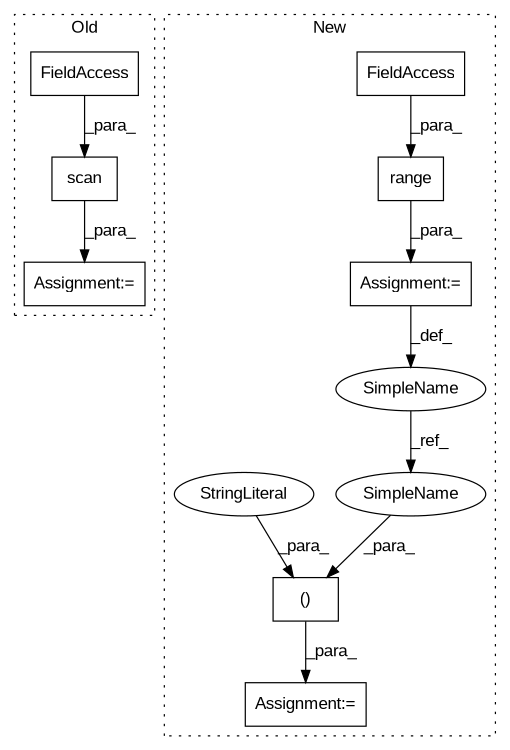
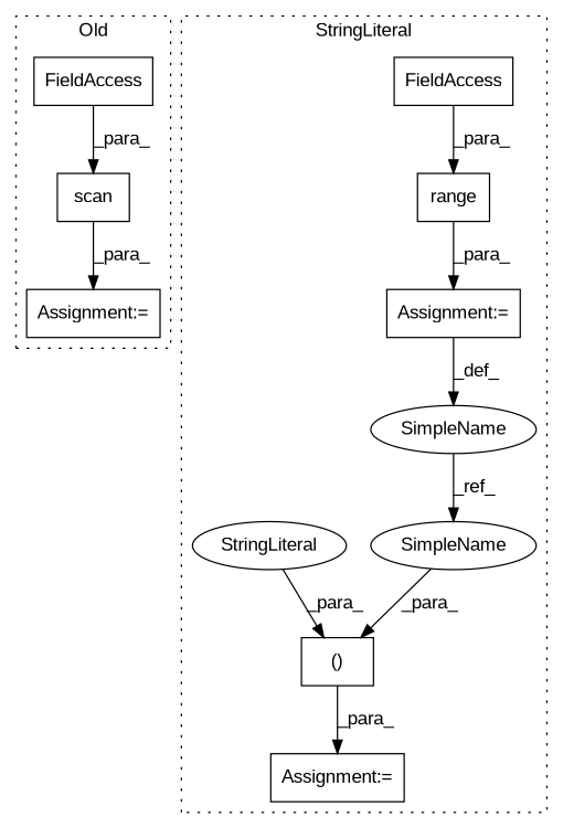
  digraph {
    fontname="Liberation Sans"
    node [a=7 fontname="Liberation Sans" l=1 s=3091 shape=box]
    edge [fontname="Liberation Sans"]
    n1 [a=32 l="5,1" label=scan s="3320,3352"]
    n2 [a=22 label=FieldAccess s=3325]
    n3 [l=2 label="Assignment:=" s=3311]
    n4 [l="61,2" label="Assignment:=" s="2932,3023"]
    n5 [a=42 label=SimpleName s=2997 shape=ellipse]
    n6 [label="Assignment:=" s=3174]
    n7 [a=106 l=59 label="()"]
    n8 [a=32 l="6,1" label=range s="3001,3022"]
    n9 [a=22 l=15 label=FieldAccess s=3007]
    n10 [a=45 l=16 label=StringLiteral shape=ellipse]
    n11 [a=42 label=SimpleName s=3149 shape=ellipse]
    subgraph cluster_1 {
      label=Old
      style=dotted
      n1
      n2
      n3
    }
    subgraph cluster_2 {
-     label=New
+     label=StringLiteral
      style=dotted
      n4
      n5
      n6
      n7
      n8
      n9
      n10
      n11
    }
    n1 -> n3 [label=_para_]
    n2 -> n1 [label=_para_]
    n4 -> n5 [label=_def_]
    n5 -> n11 [label=_ref_]
    n7 -> n6 [label=_para_]
    n8 -> n4 [label=_para_]
    n9 -> n8 [label=_para_]
    n10 -> n7 [label=_para_]
    n11 -> n7 [label=_para_]
  }
